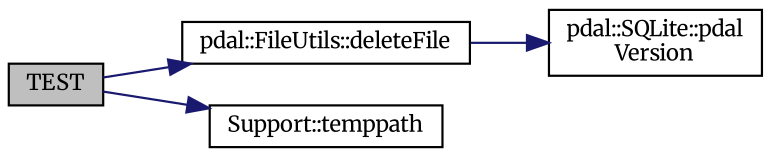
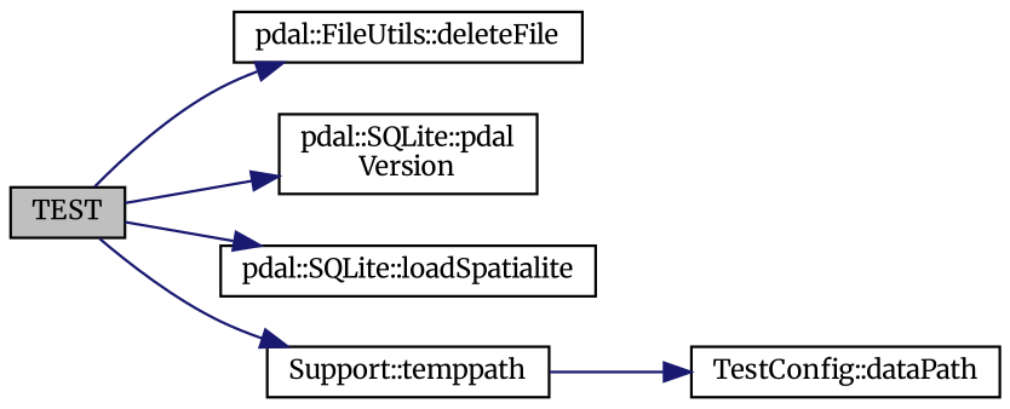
  digraph {
    fontname=Merriweather
    rankdir=LR
    node [color=black fillcolor=white fontname=Merriweather fontsize=10 shape=record style=filled]
    edge [color=midnightblue fontname=Merriweather fontsize=10 labelfontname=Helvetica labelfontsize=10 style=solid]
    n1 [fillcolor=grey75 fontcolor=black height=0.2 label=TEST width=0.4]
    n2 [height=0.2 label="pdal::FileUtils::deleteFile" width=0.4]
    n3 [height=0.2 label="pdal::SQLite::pdal\lVersion" width=0.4]
+   n4 [height=0.2 label="pdal::SQLite::loadSpatialite" width=0.4]
    n5 [height=0.2 label="Support::temppath" width=0.4]
+   n6 [height=0.2 label="TestConfig::dataPath" width=0.4]
    n1 -> n2
-   n2 -> n3
+   n1 -> n3
+   n1 -> n4
    n1 -> n5
+   n5 -> n6
  }
